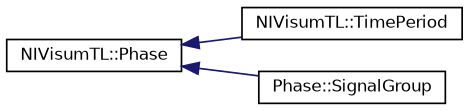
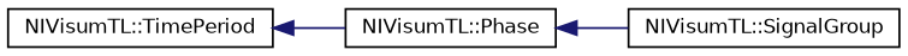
  digraph {
    rankdir=LR
    node [color=black fillcolor=white fontname=Helvetica fontsize=10 shape=record style=filled]
    edge [color=midnightblue dir=back fontname=Helvetica fontsize=10 labelfontname=Helvetica labelfontsize=10 style=solid]
    n1 [height=0.2 label="NIVisumTL::TimePeriod" width=0.4]
    n2 [height=0.2 label="NIVisumTL::Phase" width=0.4]
-   n3 [height=0.2 label="Phase::SignalGroup" width=0.4]
-   n2 -> n1
+   n3 [height=0.2 label="NIVisumTL::SignalGroup" width=0.4]
+   n1 -> n2
    n2 -> n3
  }
